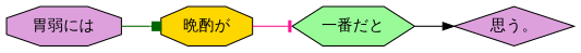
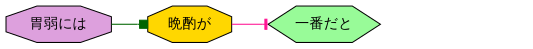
  digraph {
    rankdir=LR
    node [fillcolor=plum shape=octagon style=filled]
    n1 [label="胃弱には"]
    n2 [fillcolor=gold label="晩酌が"]
    n3 [fillcolor=palegreen label="一番だと" shape=hexagon]
-   n4 [label="思う。" shape=diamond]
    n1 -> n2 [arrowhead=box color=darkgreen]
    n2 -> n3 [arrowhead=tee color=deeppink]
-   n3 -> n4 [arrowhead=normal color=black]
  }
